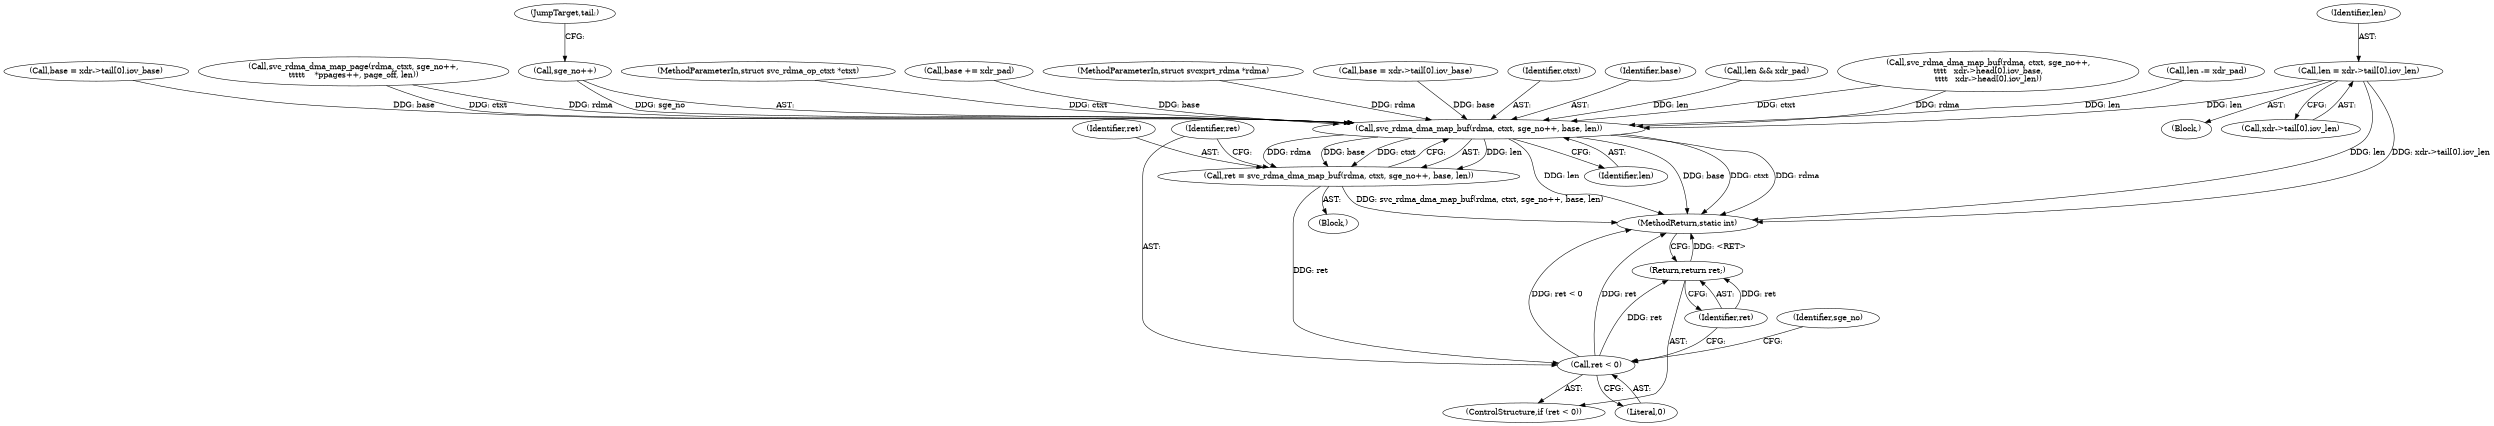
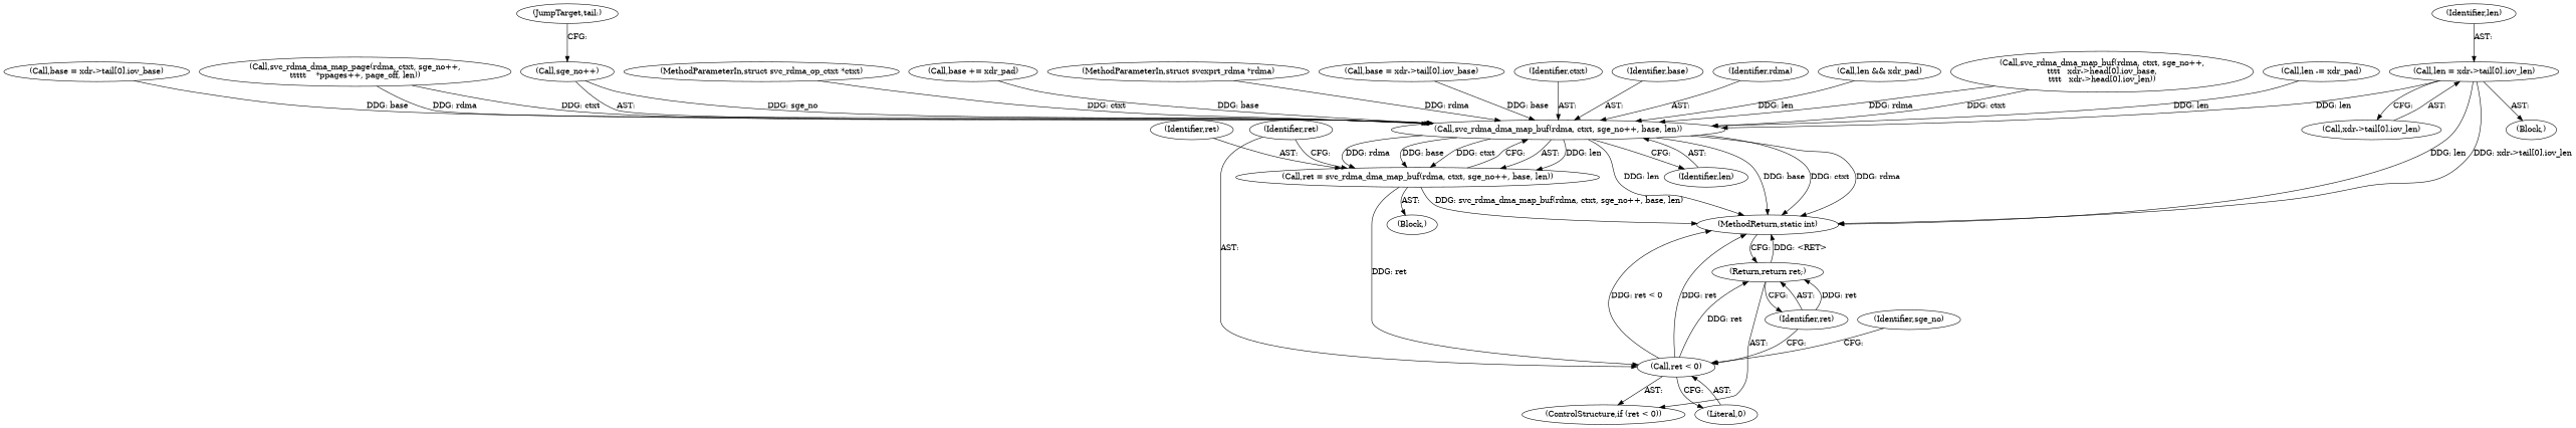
  digraph {
    n1 [label="(Call,len = xdr->tail[0].iov_len)"]
    n2 [label="(Call,svc_rdma_dma_map_buf(rdma, ctxt, sge_no++, base, len))"]
    n3 [label="(MethodReturn,static int)"]
    n4 [label="(Block,)"]
    n5 [label="(Call,xdr->tail[0].iov_len)"]
    n6 [label="(Call,ret = svc_rdma_dma_map_buf(rdma, ctxt, sge_no++, base, len))"]
    n7 [label="(Identifier,len)"]
    n8 [label="(Return,return ret;)"]
    n9 [label="(Call,ret < 0)"]
    n10 [label="(Block,)"]
    n11 [label="(Literal,0)"]
    n12 [label="(ControlStructure,if (ret < 0))"]
    n13 [label="(Identifier,ret)"]
    n14 [label="(Call,base = xdr->tail[0].iov_base)"]
    n15 [label="(Call,svc_rdma_dma_map_page(rdma, ctxt, sge_no++,\n\t\t\t\t\t    *ppages++, page_off, len))"]
    n16 [label="(Call,sge_no++)"]
    n17 [label="(MethodParameterIn,struct svc_rdma_op_ctxt *ctxt)"]
    n18 [label="(Call,base += xdr_pad)"]
    n19 [label="(Identifier,ret)"]
    n20 [label="(MethodParameterIn,struct svcxprt_rdma *rdma)"]
    n21 [label="(Call,base = xdr->tail[0].iov_base)"]
    n22 [label="(Identifier,ctxt)"]
    n23 [label="(Identifier,sge_no)"]
    n24 [label="(Identifier,len)"]
    n25 [label="(Identifier,base)"]
+   n26 [label="(Identifier,rdma)"]
    n27 [label="(Call,len && xdr_pad)"]
    n28 [label="(JumpTarget,tail:)"]
    n29 [label="(Identifier,ret)"]
    n30 [label="(Call,svc_rdma_dma_map_buf(rdma, ctxt, sge_no++,\n\t\t\t\t   xdr->head[0].iov_base,\n\t\t\t\t   xdr->head[0].iov_len))"]
    n31 [label="(Call,len -= xdr_pad)"]
    n1 -> n2 [label="DDG: len"]
    n1 -> n3 [label="DDG: len"]
    n1 -> n3 [label="DDG: xdr->tail[0].iov_len"]
    n1 -> n4 [label="AST: "]
    n1 -> n5 [label="CFG: "]
    n2 -> n3 [label="DDG: base"]
    n2 -> n3 [label="DDG: ctxt"]
    n2 -> n3 [label="DDG: rdma"]
    n2 -> n3 [label="DDG: len"]
    n2 -> n6 [label="AST: "]
    n2 -> n6 [label="DDG: len"]
    n2 -> n6 [label="DDG: rdma"]
    n2 -> n6 [label="DDG: base"]
    n2 -> n6 [label="DDG: ctxt"]
    n2 -> n7 [label="CFG: "]
    n3 -> n8 [label="CFG: "]
    n5 -> n1 [label="AST: "]
    n6 -> n2 [label="CFG: "]
    n6 -> n3 [label="DDG: svc_rdma_dma_map_buf(rdma, ctxt, sge_no++, base, len)"]
    n6 -> n9 [label="DDG: ret"]
    n6 -> n10 [label="AST: "]
    n7 -> n2 [label="AST: "]
    n8 -> n3 [label="DDG: <RET>"]
    n8 -> n12 [label="AST: "]
    n8 -> n13 [label="CFG: "]
    n9 -> n3 [label="DDG: ret < 0"]
    n9 -> n3 [label="DDG: ret"]
    n9 -> n8 [label="DDG: ret"]
    n9 -> n11 [label="CFG: "]
    n9 -> n12 [label="AST: "]
    n11 -> n9 [label="AST: "]
    n13 -> n8 [label="AST: "]
    n13 -> n8 [label="DDG: ret"]
    n13 -> n9 [label="CFG: "]
    n14 -> n2 [label="DDG: base"]
    n15 -> n2 [label="DDG: rdma"]
    n15 -> n2 [label="DDG: ctxt"]
    n16 -> n2 [label="AST: "]
    n16 -> n2 [label="DDG: sge_no"]
    n17 -> n2 [label="DDG: ctxt"]
    n18 -> n2 [label="DDG: base"]
    n19 -> n6 [label="AST: "]
    n20 -> n2 [label="DDG: rdma"]
    n21 -> n2 [label="DDG: base"]
    n22 -> n2 [label="AST: "]
    n23 -> n9 [label="CFG: "]
    n24 -> n1 [label="AST: "]
    n25 -> n2 [label="AST: "]
+   n26 -> n2 [label="AST: "]
    n27 -> n2 [label="DDG: len"]
    n28 -> n16 [label="CFG: "]
    n29 -> n6 [label="CFG: "]
    n29 -> n9 [label="AST: "]
    n30 -> n2 [label="DDG: rdma"]
    n30 -> n2 [label="DDG: ctxt"]
    n31 -> n2 [label="DDG: len"]
  }
